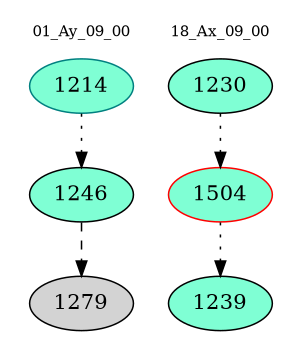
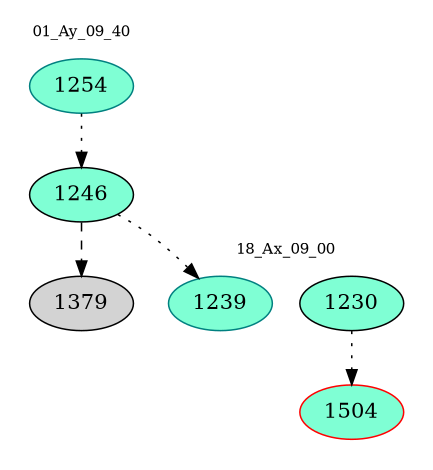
  digraph {
    node [color=black fillcolor=aquamarine style=filled]
    edge [color=black style=dotted]
-   n1 [color=teal label=1214]
+   n1 [color=teal label=1254]
    n2 [label=1246]
-   n3 [fillcolor=lightgrey label=1279]
+   n3 [fillcolor=lightgrey label=1379]
    n4 [label=1230]
    n5 [color=red label=1504]
-   n6 [label=1239]
+   n6 [color=teal label=1239]
    subgraph cluster_1 {
      color=white
      fontsize=10
-     label="01_Ay_09_00"
+     label="01_Ay_09_40"
      n1
      n2
      n3
    }
    subgraph cluster_2 {
      color=white
      fontsize=10
      label="18_Ax_09_00"
      n4
      n5
      n6
    }
    n1 -> n2
    n2 -> n3 [style=dashed]
    n4 -> n5
-   n5 -> n6
+   n2 -> n6
  }
